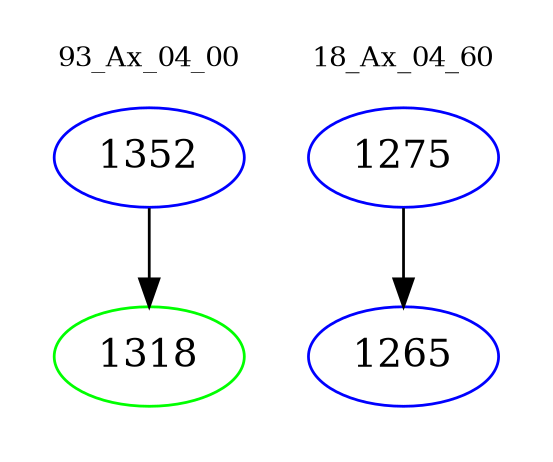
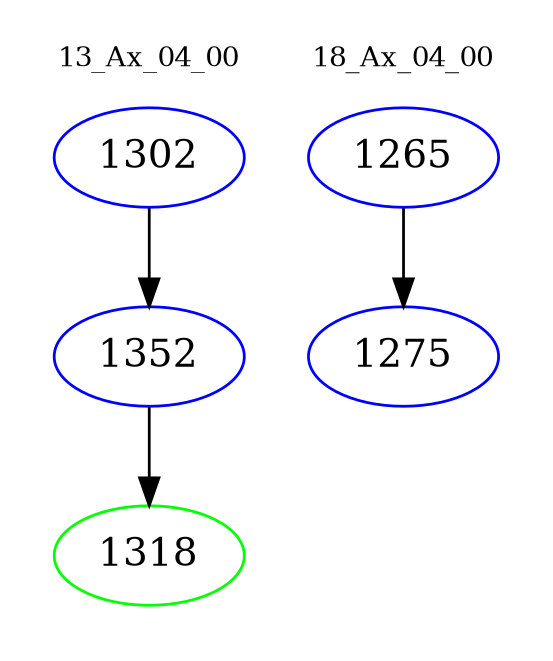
  digraph {
    node [color=blue]
    edge [color=black]
+   n1 [label=1302]
    n2 [label=1352]
    n3 [color=green label=1318]
    n4 [label=1265]
    n5 [label=1275]
    subgraph cluster_1 {
      color=white
      fontsize=10
-     label="93_Ax_04_00"
+     label="13_Ax_04_00"
+     n1
      n2
      n3
    }
    subgraph cluster_2 {
      color=white
      fontsize=10
-     label="18_Ax_04_60"
+     label="18_Ax_04_00"
      n4
      n5
    }
+   n1 -> n2
    n2 -> n3
-   n5 -> n4
+   n4 -> n5
  }
